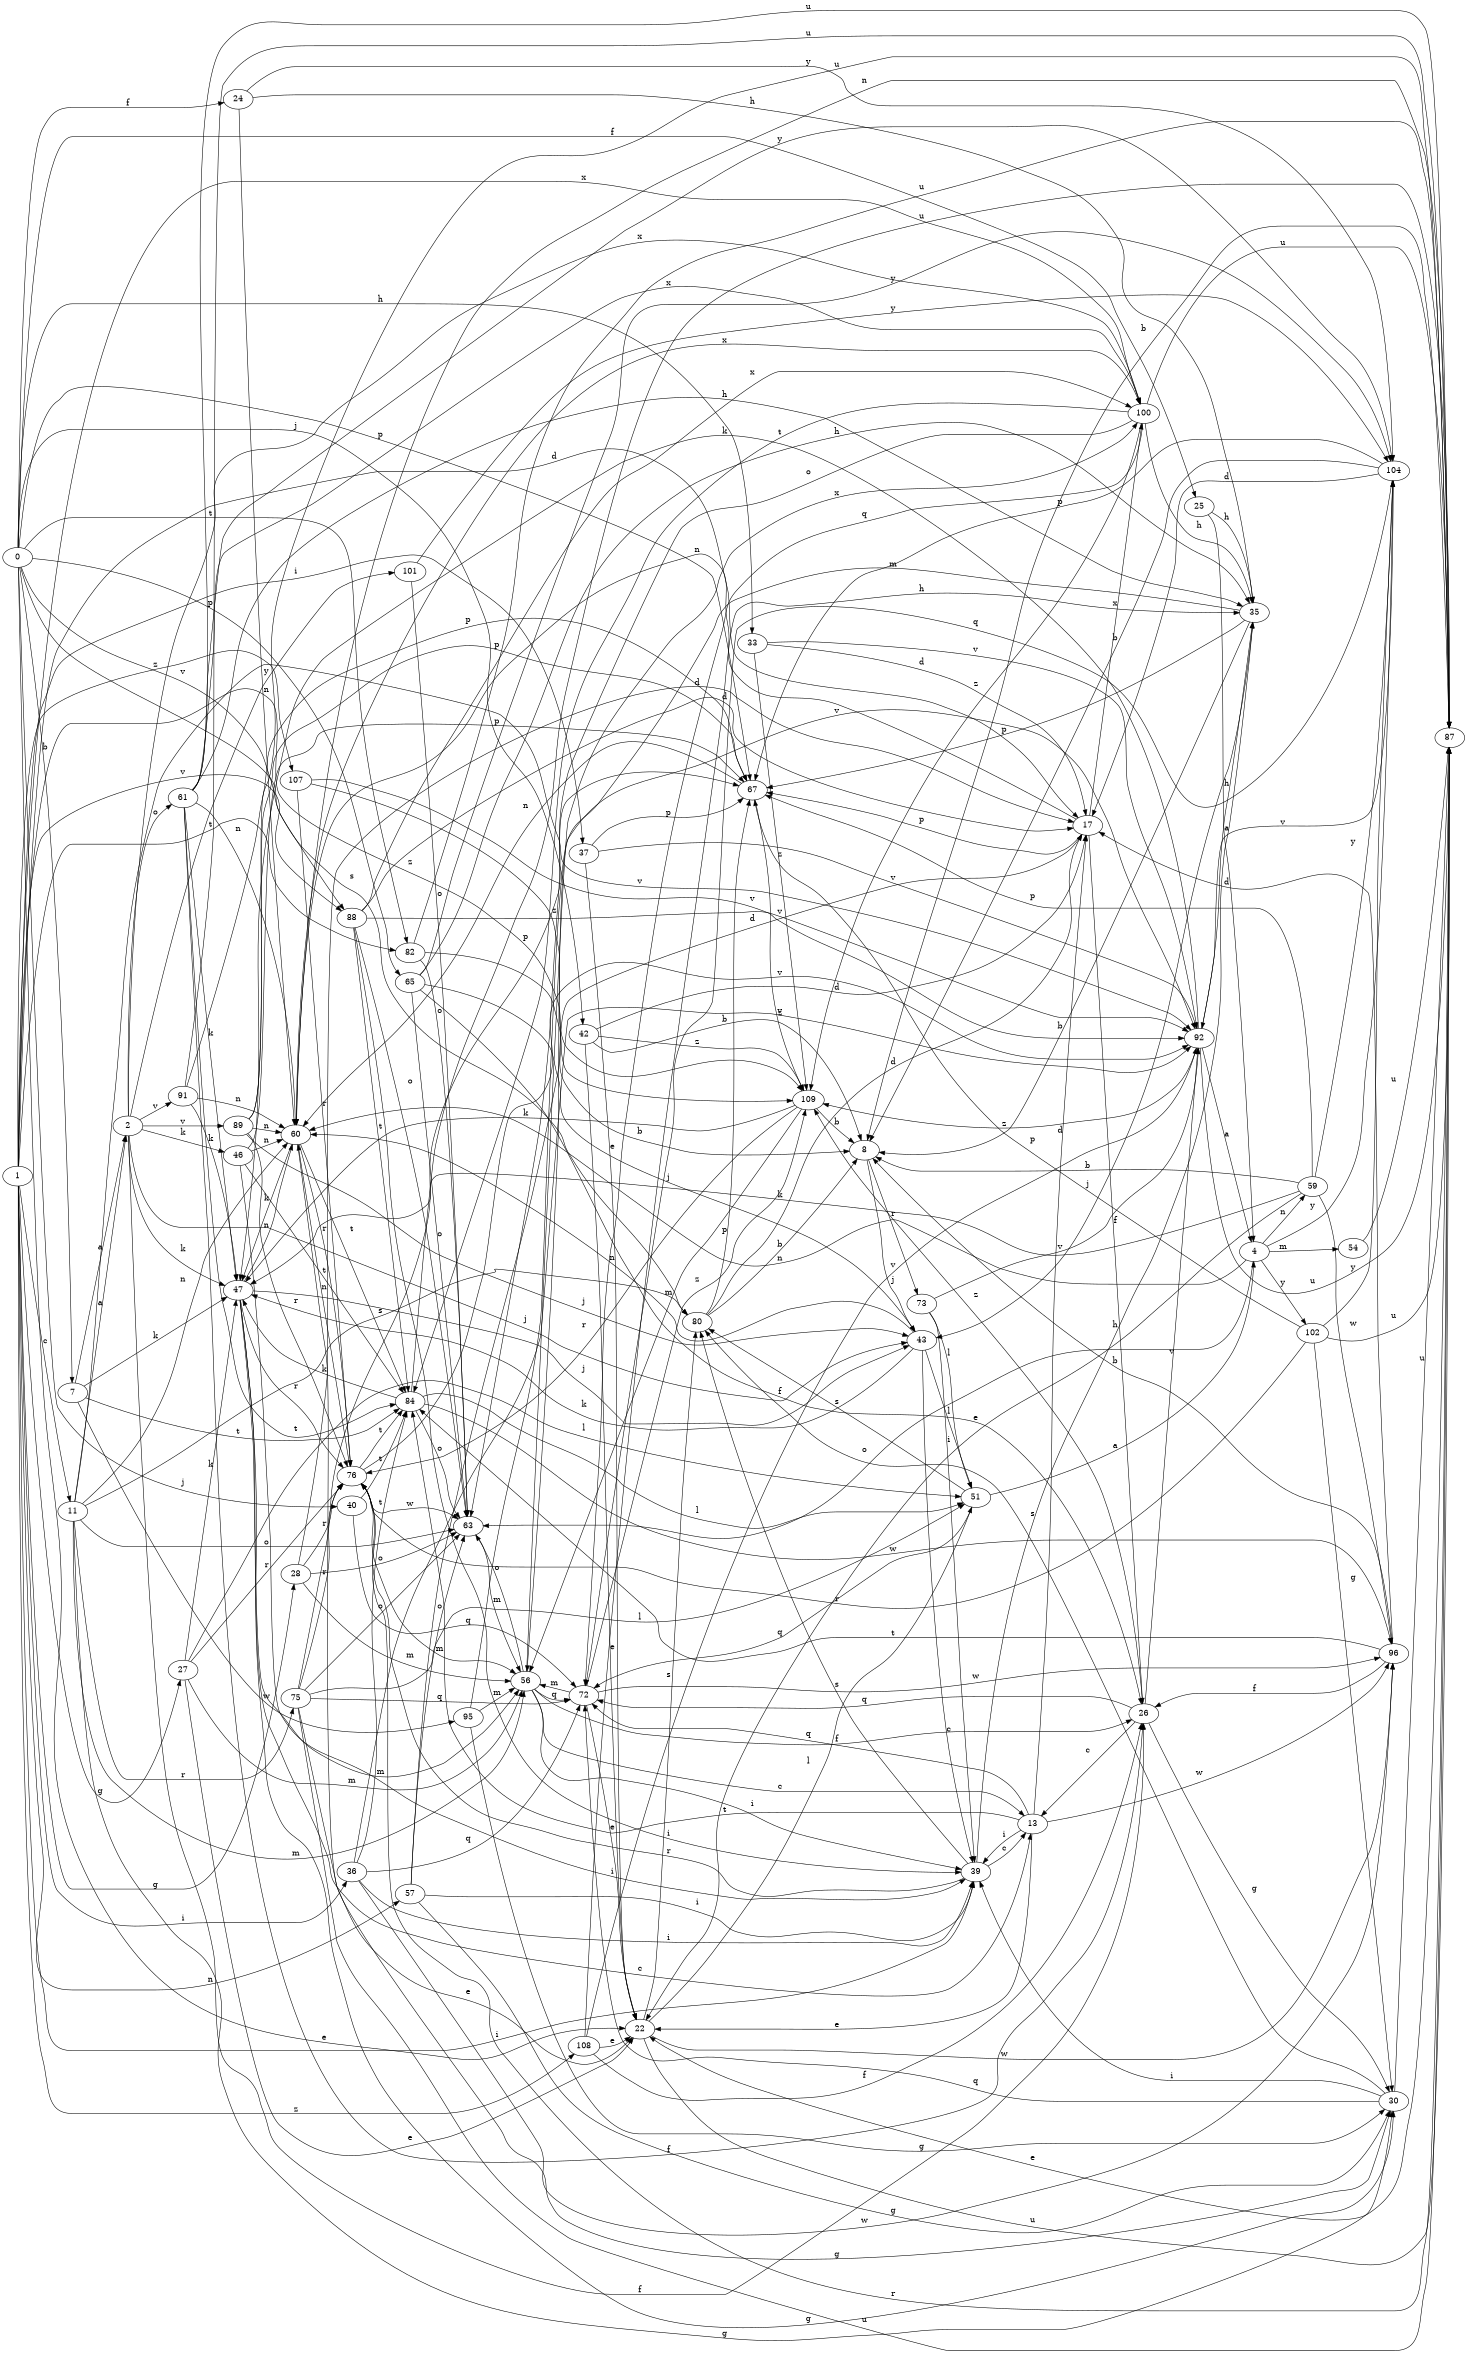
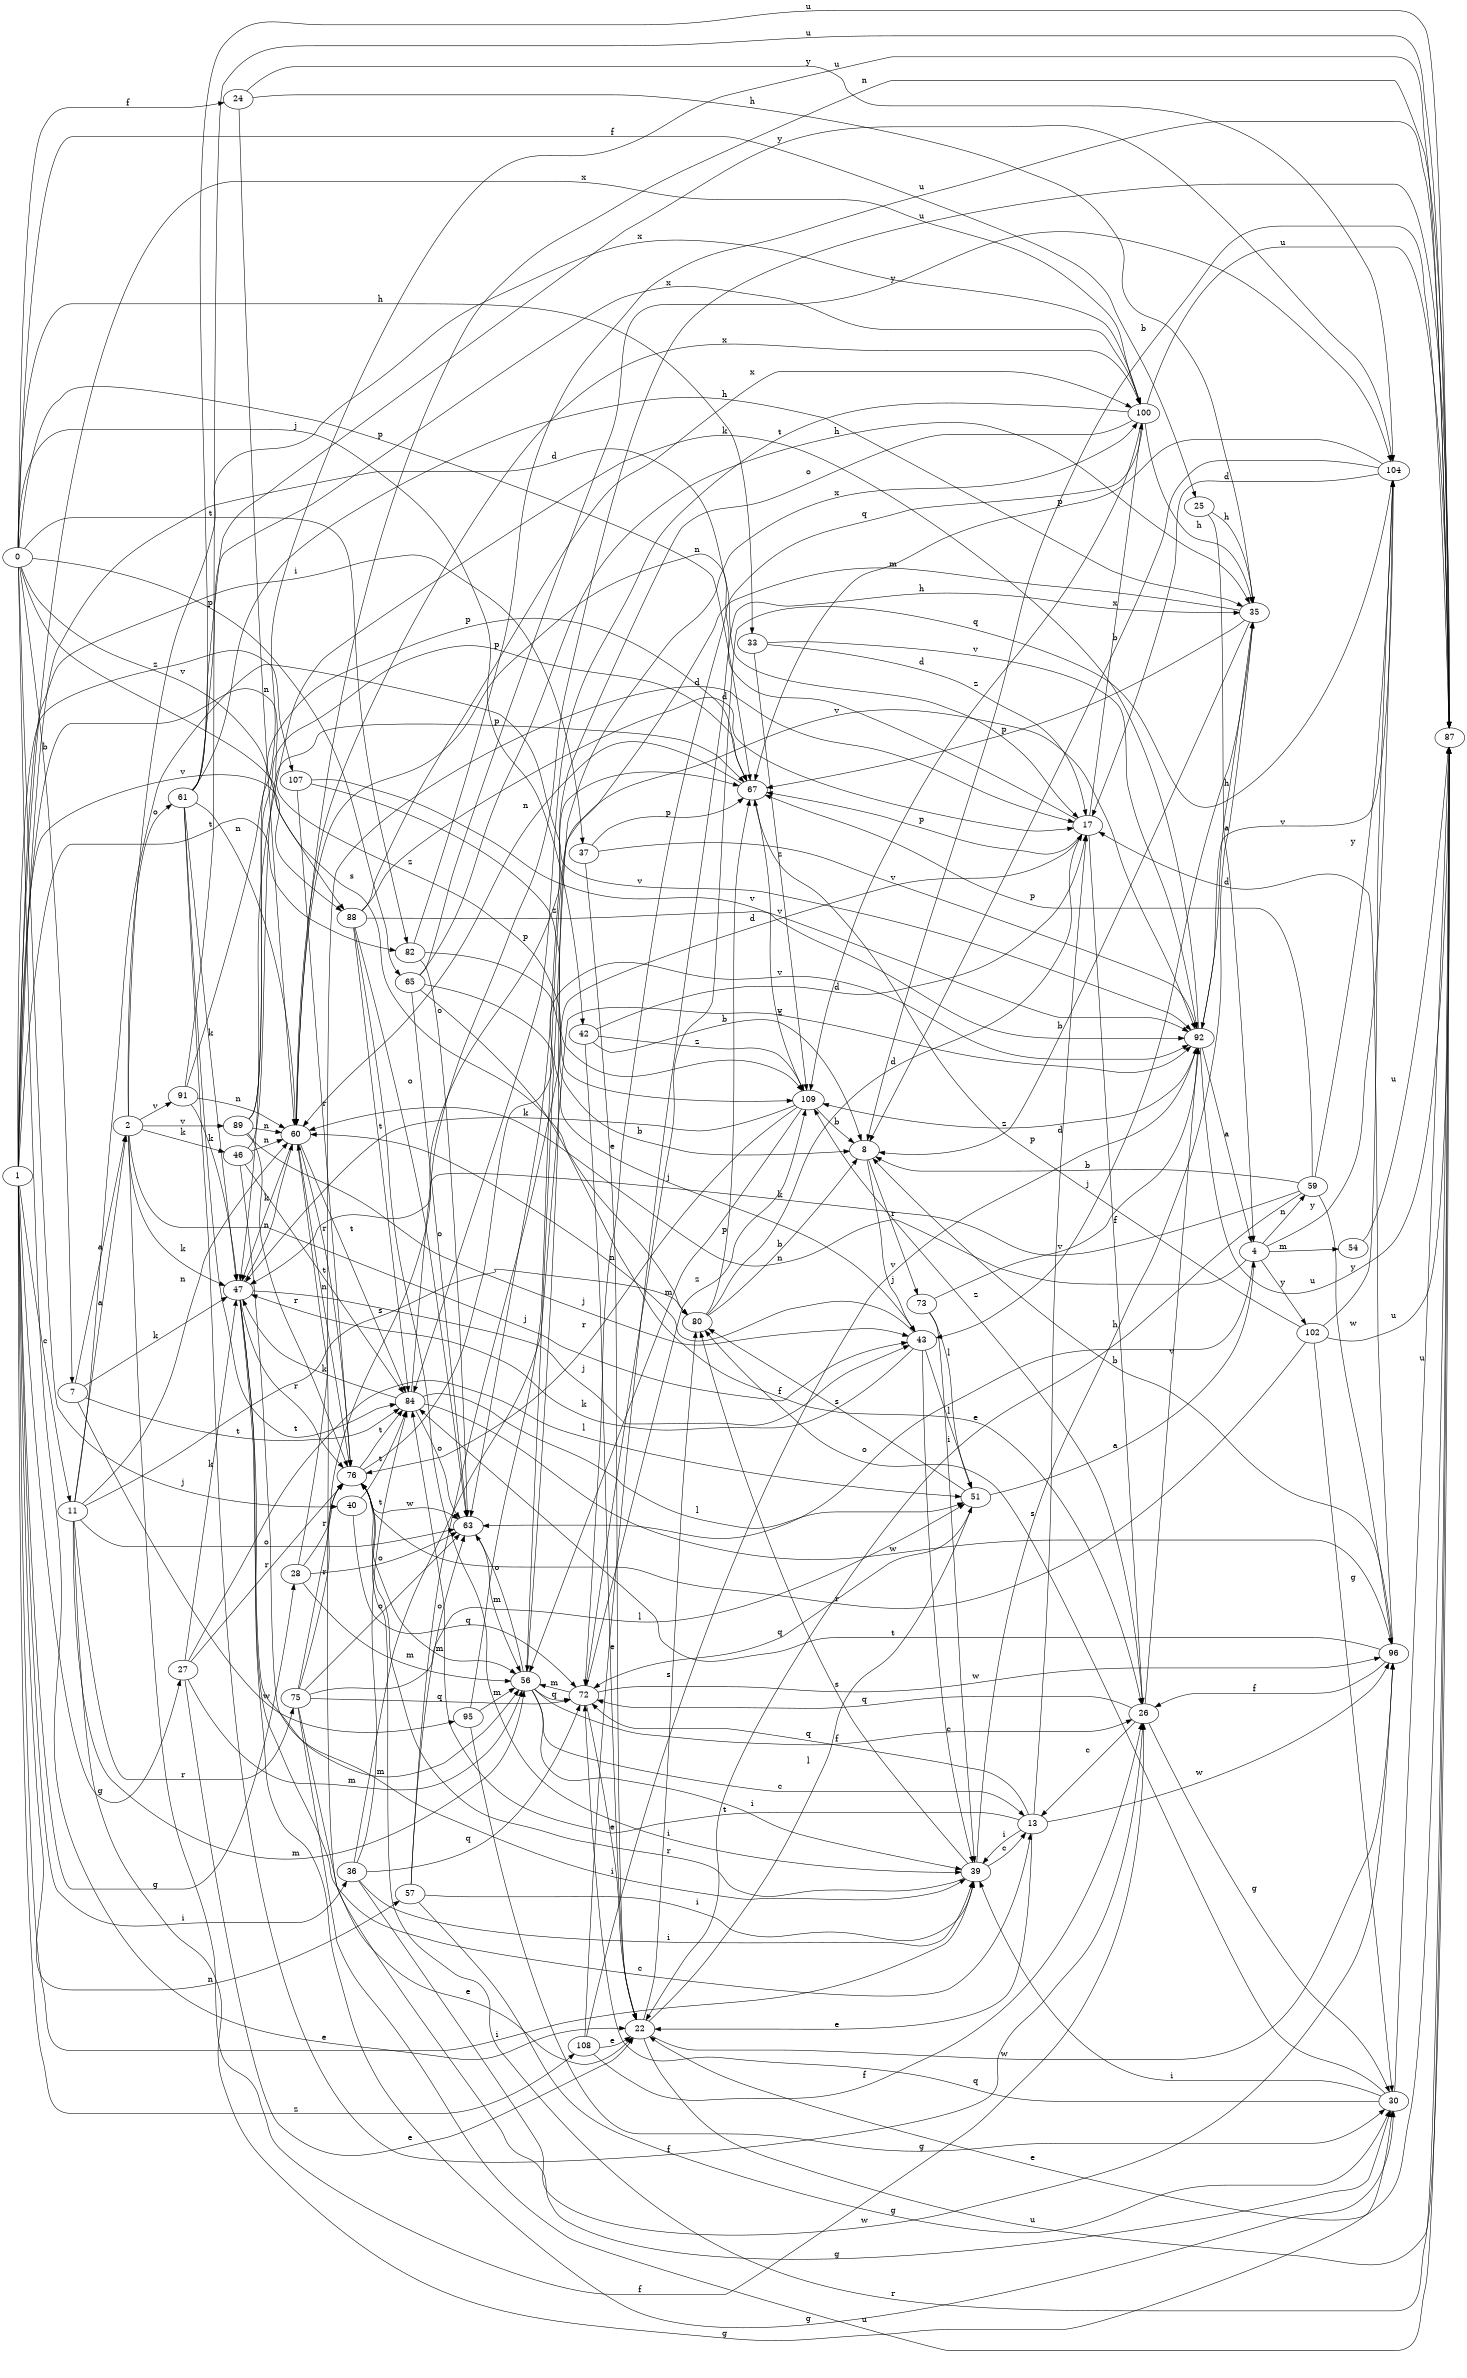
  strict digraph {
    rankdir=LR
    0
    7
    22
    24
    25
    33
    40
    42
    65
    67
    80
    82
    88
    2
    47
    84
    95
    96
    51
    87
    60
    104
    35
    4
    17
    109
    92
    72
    8
    26
    43
    63
    39
    100
    1
    11
    27
    28
    36
    37
    57
    107
    108
    30
    56
    75
    76
    13
    46
    61
    89
    91
-   101
    54
    59
    102
    73
    0 -> 7 [label=b]
    0 -> 22 [label=e]
    0 -> 24 [label=f]
    0 -> 25 [label=f]
    0 -> 33 [label=h]
    0 -> 40 [label=j]
    0 -> 42 [label=j]
    0 -> 65 [label=p]
    0 -> 67 [label=p]
    0 -> 80 [label=s]
    0 -> 82 [label=t]
    0 -> 88 [label=v]
    7 -> 2 [label=a]
    7 -> 47 [label=k]
    7 -> 84 [label=t]
    7 -> 95 [label=w]
    22 -> 80 [label=s]
    22 -> 96 [label=w]
    22 -> 51 [label=l]
    22 -> 87 [label=u]
    24 -> 60 [label=n]
    24 -> 104 [label=y]
    24 -> 35 [label=h]
    25 -> 35 [label=h]
    25 -> 4 [label=a]
    33 -> 17 [label=d]
    33 -> 109 [label=z]
    33 -> 92 [label=v]
    40 -> 84 [label=t]
    40 -> 72 [label=q]
    42 -> 22 [label=e]
    42 -> 17 [label=d]
    42 -> 109 [label=z]
    42 -> 8 [label=b]
    65 -> 104 [label=y]
    65 -> 35 [label=h]
    65 -> 26 [label=f]
    65 -> 43 [label=j]
    65 -> 63 [label=o]
    67 -> 60 [label=n]
    67 -> 109 [label=z]
    80 -> 67 [label=p]
    80 -> 17 [label=d]
    80 -> 8 [label=b]
    82 -> 87 [label=u]
    82 -> 8 [label=b]
    82 -> 63 [label=o]
    88 -> 84 [label=t]
    88 -> 17 [label=d]
    88 -> 92 [label=v]
    88 -> 63 [label=o]
    88 -> 39 [label=i]
    88 -> 100 [label=x]
    2 -> 47 [label=k]
    2 -> 26 [label=f]
    2 -> 43 [label=j]
    2 -> 100 [label=x]
    2 -> 46 [label=k]
    2 -> 61 [label=o]
    2 -> 89 [label=v]
    2 -> 91 [label=v]
-   2 -> 101 [label=y]
    47 -> 60 [label=n]
    47 -> 43 [label=j]
    47 -> 30 [label=g]
    47 -> 56 [label=m]
    47 -> 76 [label=r]
    47 -> 13 [label=c]
    84 -> 47 [label=k]
    84 -> 96 [label=w]
    84 -> 51 [label=l]
    84 -> 87 [label=u]
    84 -> 63 [label=o]
    95 -> 92 [label=v]
    95 -> 30 [label=g]
    95 -> 56 [label=m]
    96 -> 84 [label=t]
    96 -> 17 [label=d]
    96 -> 8 [label=b]
    96 -> 26 [label=f]
    51 -> 80 [label=s]
    51 -> 4 [label=a]
    51 -> 72 [label=q]
    87 -> 22 [label=e]
    87 -> 60 [label=n]
    87 -> 8 [label=b]
    87 -> 76 [label=r]
    60 -> 47 [label=k]
    60 -> 84 [label=t]
    60 -> 100 [label=x]
    60 -> 30 [label=g]
    60 -> 76 [label=r]
    104 -> 67 [label=p]
    104 -> 17 [label=d]
    104 -> 92 [label=v]
    104 -> 72 [label=q]
    104 -> 8 [label=b]
    35 -> 67 [label=p]
    35 -> 8 [label=b]
    35 -> 43 [label=j]
    35 -> 56 [label=m]
    4 -> 60 [label=n]
    4 -> 104 [label=y]
    4 -> 63 [label=o]
    4 -> 54 [label=m]
    4 -> 59 [label=n]
    4 -> 102 [label=y]
    17 -> 67 [label=p]
    17 -> 60 [label=n]
    17 -> 26 [label=f]
    17 -> 100 [label=x]
    109 -> 47 [label=k]
    109 -> 8 [label=b]
    109 -> 56 [label=m]
    109 -> 76 [label=r]
    92 -> 47 [label=k]
    92 -> 87 [label=u]
    92 -> 35 [label=h]
    92 -> 4 [label=a]
    92 -> 109 [label=z]
    72 -> 22 [label=e]
    72 -> 96 [label=w]
    72 -> 109 [label=z]
    72 -> 56 [label=m]
    8 -> 43 [label=j]
    8 -> 73 [label=r]
    26 -> 109 [label=z]
    26 -> 92 [label=v]
    26 -> 72 [label=q]
    26 -> 30 [label=g]
    26 -> 13 [label=c]
    43 -> 47 [label=k]
    43 -> 51 [label=l]
    43 -> 60 [label=n]
    43 -> 39 [label=c]
    63 -> 56 [label=m]
    39 -> 80 [label=s]
    39 -> 35 [label=h]
    39 -> 76 [label=r]
    39 -> 13 [label=c]
    100 -> 84 [label=t]
    100 -> 87 [label=u]
    100 -> 35 [label=h]
    100 -> 109 [label=z]
    100 -> 72 [label=q]
    100 -> 63 [label=o]
    1 -> 82 [label=t]
    1 -> 88 [label=v]
    1 -> 17 [label=d]
    1 -> 109 [label=z]
    1 -> 39 [label=i]
    1 -> 100 [label=x]
    1 -> 11 [label=c]
    1 -> 27 [label=g]
    1 -> 28 [label=g]
    1 -> 36 [label=i]
    1 -> 37 [label=i]
    1 -> 57 [label=n]
    1 -> 107 [label=z]
    1 -> 108 [label=z]
    11 -> 80 [label=s]
    11 -> 2 [label=a]
    11 -> 60 [label=n]
    11 -> 92 [label=v]
    11 -> 63 [label=o]
    11 -> 30 [label=g]
    11 -> 56 [label=m]
    11 -> 75 [label=r]
    27 -> 22 [label=e]
    27 -> 47 [label=k]
    27 -> 51 [label=l]
    27 -> 56 [label=m]
    27 -> 76 [label=r]
    28 -> 17 [label=d]
    28 -> 63 [label=o]
    28 -> 56 [label=m]
    28 -> 76 [label=r]
    36 -> 84 [label=t]
    36 -> 96 [label=w]
    36 -> 92 [label=v]
    36 -> 72 [label=q]
    36 -> 39 [label=i]
    37 -> 22 [label=e]
    37 -> 67 [label=p]
    37 -> 92 [label=v]
    57 -> 17 [label=d]
    57 -> 63 [label=o]
    57 -> 39 [label=i]
    57 -> 30 [label=g]
    107 -> 109 [label=z]
    107 -> 92 [label=v]
    107 -> 76 [label=r]
    108 -> 22 [label=e]
    108 -> 35 [label=h]
    108 -> 92 [label=v]
    108 -> 26 [label=f]
    30 -> 80 [label=s]
    30 -> 87 [label=u]
    30 -> 72 [label=q]
    30 -> 39 [label=i]
    56 -> 72 [label=q]
    56 -> 26 [label=f]
    56 -> 63 [label=o]
    56 -> 39 [label=i]
    56 -> 100 [label=x]
    56 -> 13 [label=c]
    75 -> 22 [label=e]
    75 -> 67 [label=p]
    75 -> 51 [label=l]
    75 -> 87 [label=u]
    75 -> 72 [label=q]
    75 -> 63 [label=o]
    75 -> 76 [label=r]
    76 -> 84 [label=t]
    76 -> 60 [label=n]
    76 -> 92 [label=v]
    76 -> 63 [label=w]
    76 -> 56 [label=m]
    13 -> 22 [label=e]
    13 -> 84 [label=t]
    13 -> 96 [label=w]
    13 -> 17 [label=d]
    13 -> 72 [label=q]
    13 -> 39 [label=i]
    46 -> 67 [label=p]
    46 -> 84 [label=t]
    46 -> 60 [label=n]
    46 -> 39 [label=i]
    61 -> 47 [label=k]
    61 -> 84 [label=t]
    61 -> 87 [label=u]
    61 -> 60 [label=n]
    61 -> 104 [label=y]
    61 -> 35 [label=h]
    61 -> 26 [label=f]
    61 -> 100 [label=x]
    89 -> 67 [label=p]
    89 -> 87 [label=u]
    89 -> 60 [label=n]
    89 -> 43 [label=j]
    89 -> 76 [label=r]
    91 -> 67 [label=p]
    91 -> 47 [label=k]
    91 -> 87 [label=u]
    91 -> 60 [label=n]
-   101 -> 104 [label=y]
-   101 -> 63 [label=o]
    54 -> 87 [label=u]
    59 -> 22 [label=e]
    59 -> 67 [label=p]
    59 -> 47 [label=k]
    59 -> 96 [label=w]
    59 -> 104 [label=y]
    59 -> 8 [label=b]
    102 -> 67 [label=p]
    102 -> 87 [label=u]
    102 -> 104 [label=y]
    102 -> 30 [label=g]
    102 -> 76 [label=r]
    73 -> 51 [label=l]
    73 -> 92 [label=v]
    73 -> 39 [label=i]
  }
